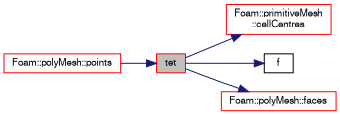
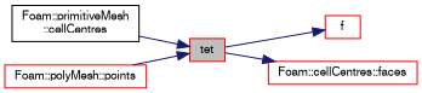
  digraph {
    rankdir=LR
    node [color=red fontname=FreeSans fontsize=10 shape=record]
    edge [color=midnightblue fontname=FreeSans fontsize=10 labelfontname=FreeSans labelfontsize=10 style=solid]
    n1 [fillcolor=grey75 fontcolor=black height=0.2 label=tet style=filled width=0.4]
-   n2 [height=0.2 label="Foam::primitiveMesh\l::cellCentres" width=0.4]
-   n3 [color=black height=0.2 label=f width=0.4]
-   n4 [height=0.2 label="Foam::polyMesh::faces" width=0.4]
+   n2 [color=black height=0.2 label="Foam::primitiveMesh\l::cellCentres" width=0.4]
+   n3 [height=0.2 label=f width=0.4]
+   n4 [height=0.2 label="Foam::cellCentres::faces" width=0.4]
    n5 [height=0.2 label="Foam::polyMesh::points" width=0.4]
-   n1 -> n2
+   n2 -> n1
    n1 -> n3
    n1 -> n4
    n5 -> n1
  }
